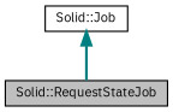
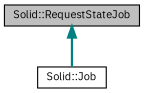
  digraph {
    fontname="IBM Plex Sans"
    node [color=black fontname="IBM Plex Sans" fontsize=10 shape=record style=filled]
    n1 [fillcolor=grey75 fontcolor=black height=0.2 label="Solid::RequestStateJob" width=0.4]
    n2 [fillcolor=white height=0.2 label="Solid::Job" width=0.4]
-   n2 -> n1 [color=teal dir=back fontname="IBM Plex Sans" fontsize=10 labelfontname=Helvetica labelfontsize=10 style=bold]
+   n1 -> n2 [color=teal dir=back fontname="IBM Plex Sans" fontsize=10 labelfontname=Helvetica labelfontsize=10 style=bold]
  }
